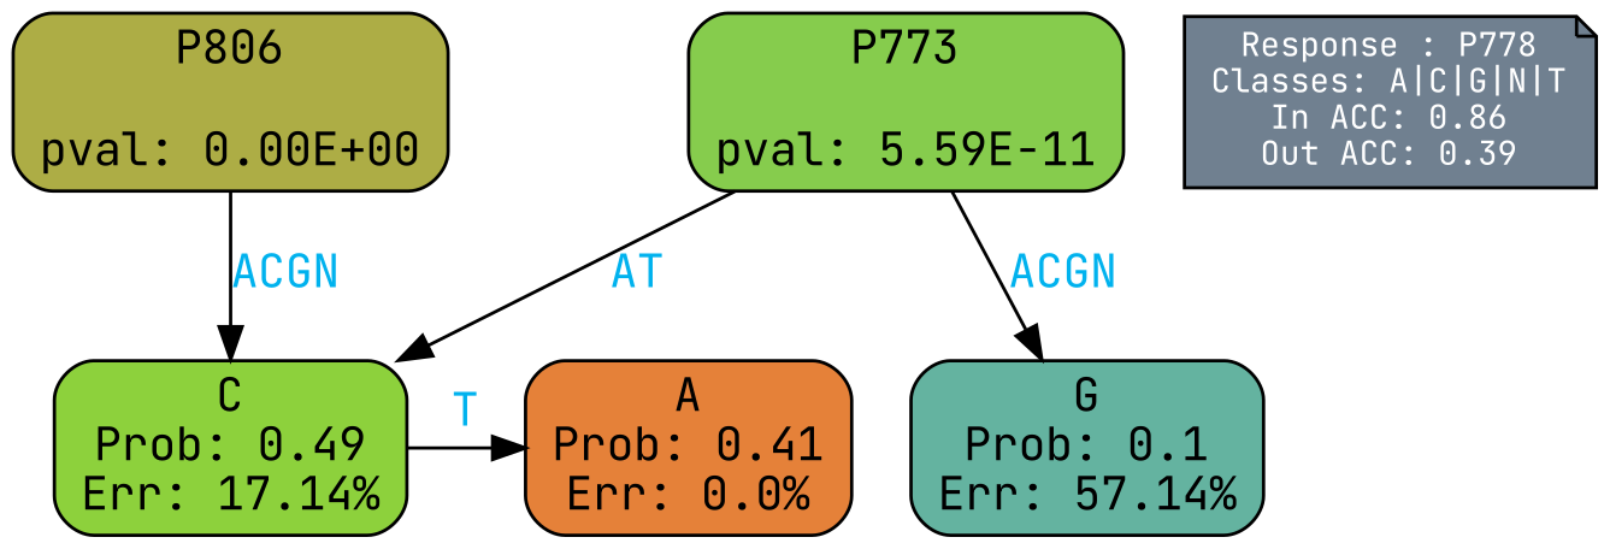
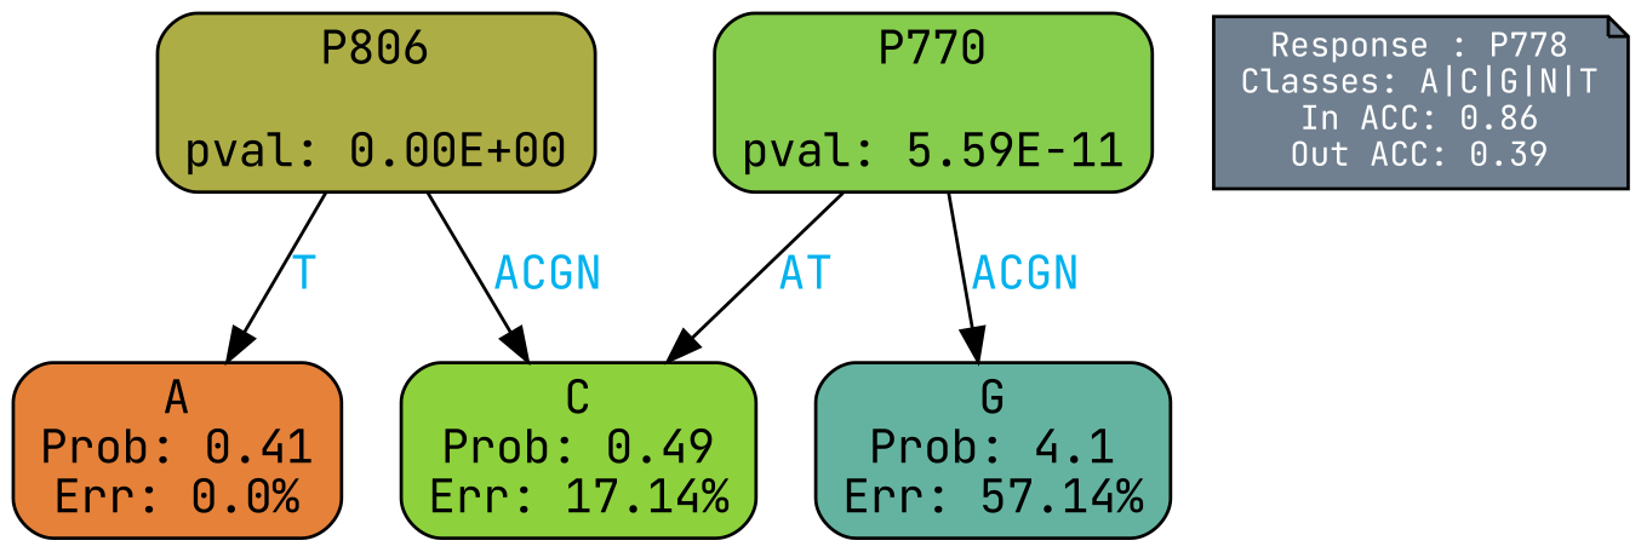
  digraph {
    fontname="JetBrains Mono"
    ranksep=equally
    splines=polylines
    node [color=black fontname="JetBrains Mono" shape=box style="filled, rounded"]
    edge [fontcolor=deepskyblue2 fontname="JetBrains Mono"]
    n1 [fillcolor="#8dd13c" label="C\nProb: 0.49\nErr: 17.14%"]
-   n2 [fillcolor="#64b3a0" label="G\nProb: 0.1\nErr: 57.14%"]
+   n2 [fillcolor="#64b3a0" label="G\nProb: 4.1\nErr: 57.14%"]
    n3 [fillcolor="#e58139" label="A\nProb: 0.41\nErr: 0.0%"]
    n4 [align=left fillcolor=slategray fontcolor=white fontsize=10 label="Response : P778\nClasses: A|C|G|N|T\nIn ACC: 0.86\nOut ACC: 0.39\n" shape=note style=filled]
    n5 [fillcolor="#adad45" label="P806\n\npval: 0.00E+00"]
-   n6 [fillcolor="#86cc4d" label="P773\n\npval: 5.59E-11"]
+   n6 [fillcolor="#86cc4d" label="P770\n\npval: 5.59E-11"]
    subgraph sub_1 {
      rank=same
      n1
      n2
      n3
    }
    subgraph sub_2 {
      rank=same
      n4
      n5
    }
    n5 -> n1 [label=ACGN]
-   n1 -> n3 [label=T]
+   n5 -> n3 [label=T]
    n6 -> n1 [label=AT]
    n6 -> n2 [label=ACGN]
  }
